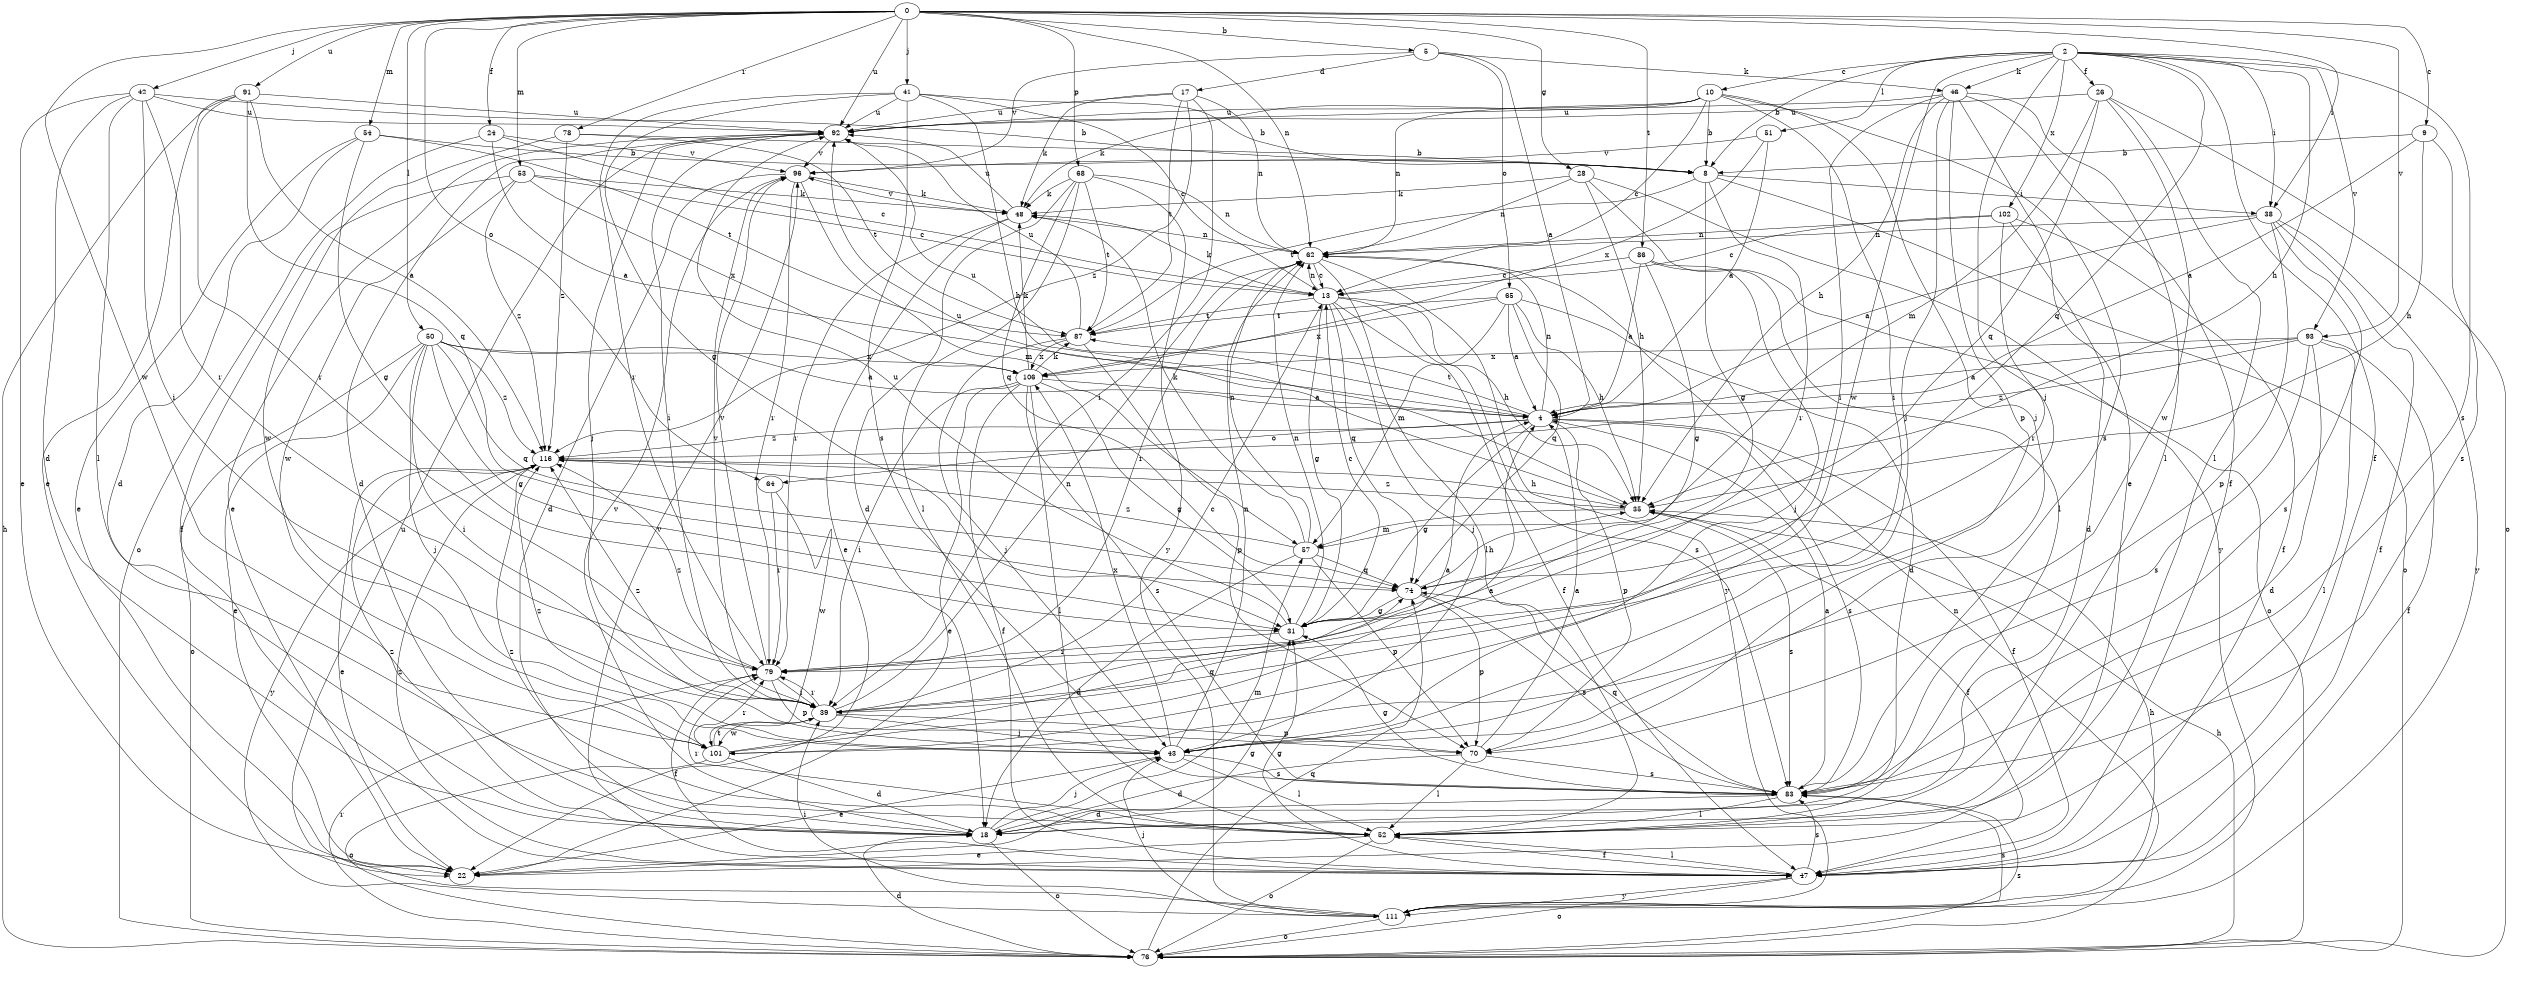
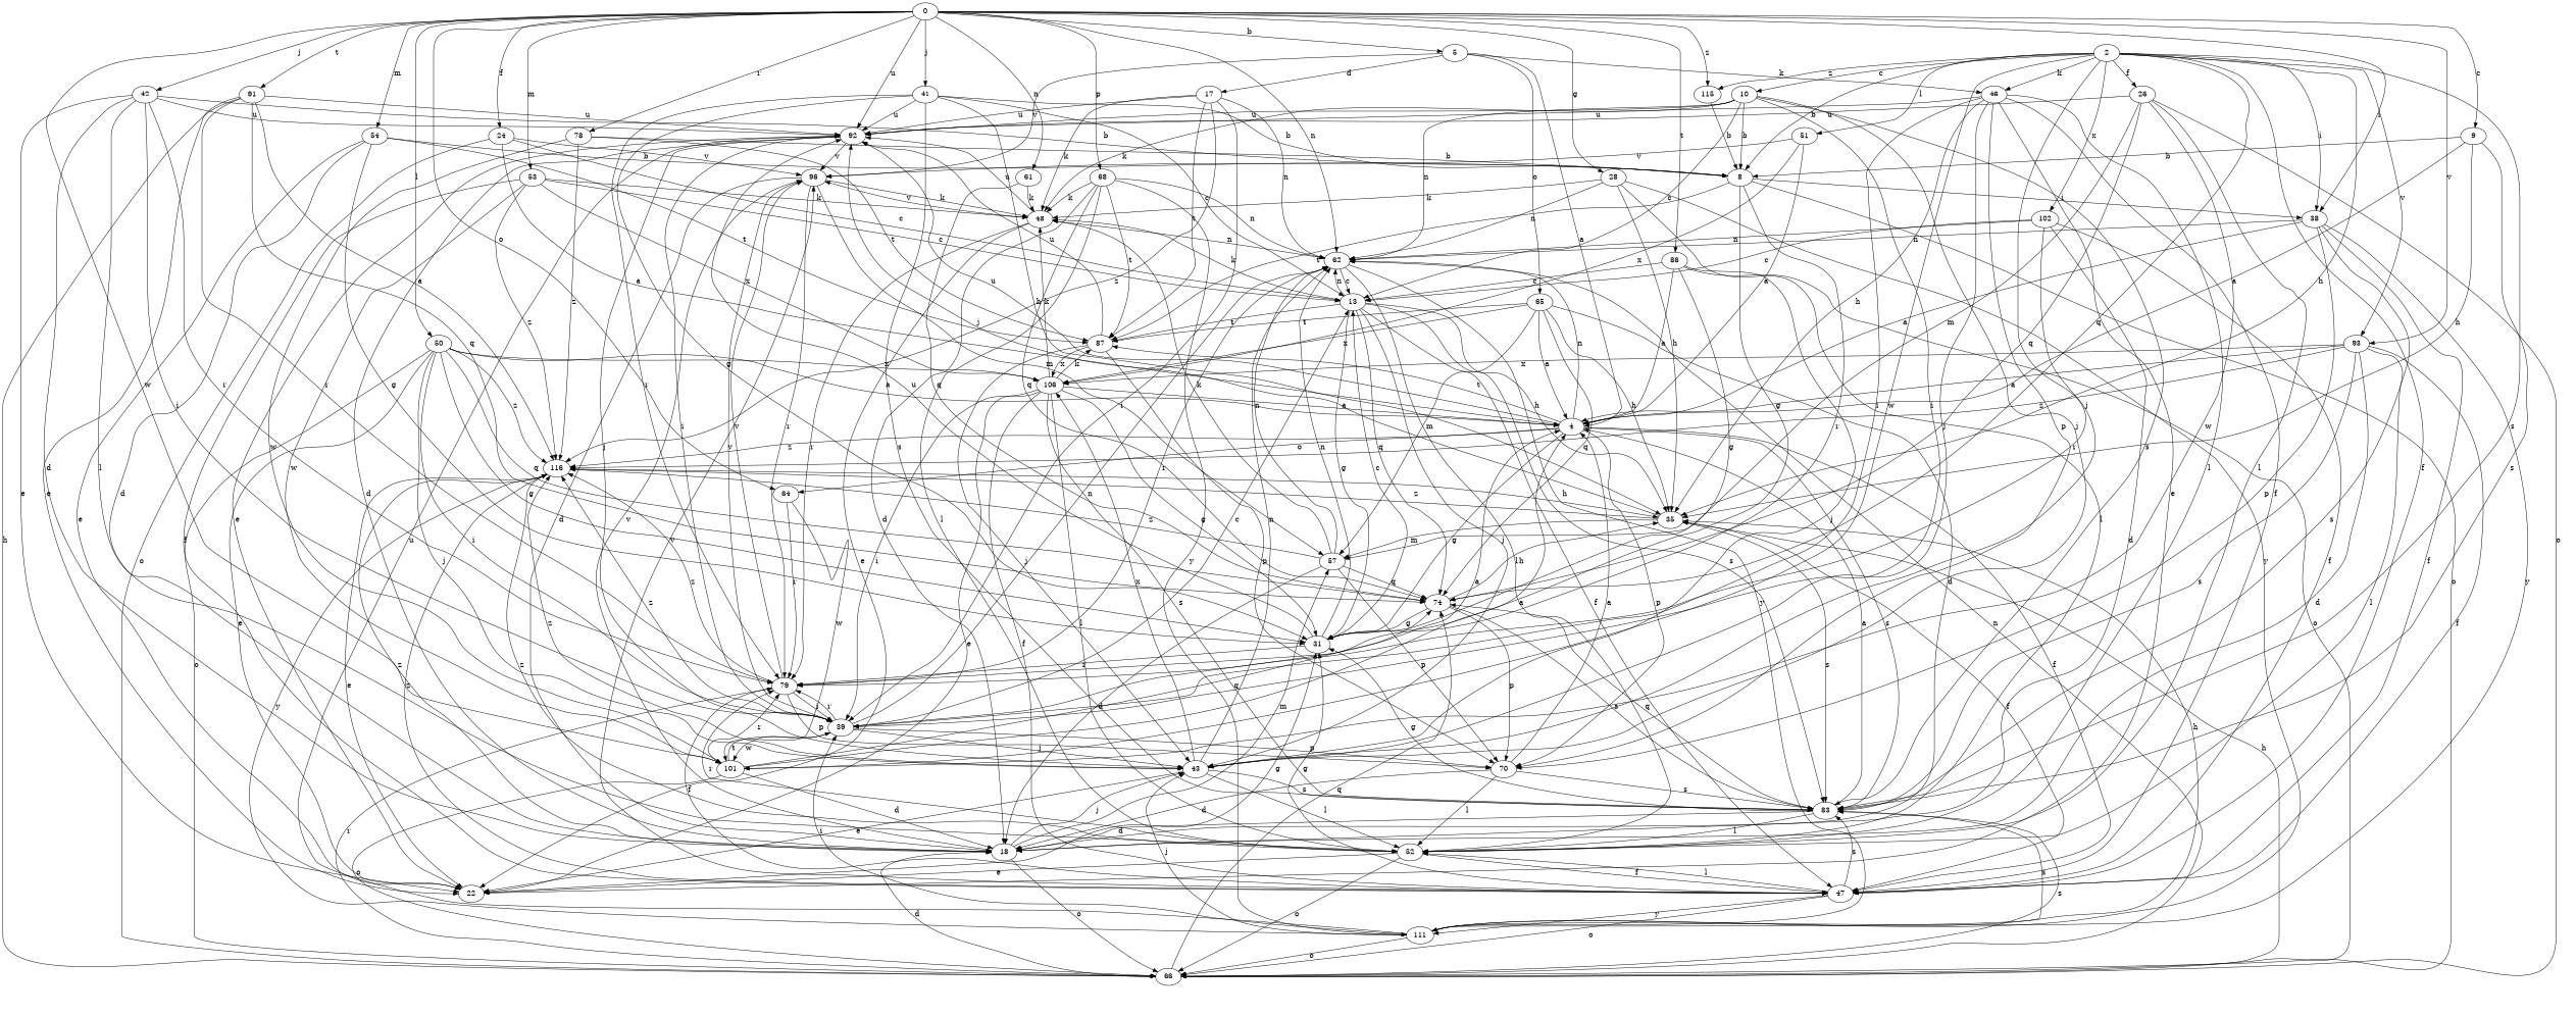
  strict digraph {
    0
    5
    9
    24
    28
    38
    41
    42
    50
    53
    54
+   61
    62
    64
    68
    78
    86
    91
    92
    93
    101
+   115
    46
    4
    17
    65
    96
    8
    35
    83
-   66 [label=76]
+   66
    13
    48
    52
    111
    n36 [label=47]
    70
    31
    79
    39
    18
    22
    43
    116
    74
    106
    87
    2
    10
    26
    51
    102
    57
    0 -> 5 [label=b]
    0 -> 9 [label=c]
    0 -> 24 [label=f]
    0 -> 28 [label=g]
    0 -> 38 [label=i]
    0 -> 41 [label=j]
    0 -> 42 [label=j]
    0 -> 50 [label=l]
    0 -> 53 [label=m]
    0 -> 54 [label=m]
+   0 -> 61 [label=n]
    0 -> 62 [label=n]
    0 -> 64 [label=o]
    0 -> 68 [label=p]
    0 -> 78 [label=r]
    0 -> 86 [label=t]
-   0 -> 91 [label=u]
+   0 -> 91 [label=t]
    0 -> 92 [label=u]
    0 -> 93 [label=v]
    0 -> 101 [label=w]
+   0 -> 115 [label=z]
    5 -> 46 [label=k]
    5 -> 4 [label=a]
    5 -> 17 [label=d]
    5 -> 65 [label=o]
    5 -> 96 [label=v]
    9 -> 4 [label=a]
    9 -> 8 [label=b]
    9 -> 35 [label=h]
    9 -> 83 [label=s]
    24 -> 4 [label=a]
    24 -> 96 [label=v]
    24 -> 66 [label=o]
    24 -> 13 [label=c]
    28 -> 62 [label=n]
    28 -> 35 [label=h]
    28 -> 48 [label=k]
    28 -> 52 [label=l]
    28 -> 111 [label=y]
    38 -> 62 [label=n]
    38 -> 4 [label=a]
    38 -> 83 [label=s]
    38 -> 111 [label=y]
    38 -> n36 [label=f]
    38 -> 70 [label=p]
    41 -> 92 [label=u]
    41 -> 8 [label=b]
    41 -> 35 [label=h]
    41 -> 83 [label=s]
    41 -> 13 [label=c]
    41 -> 31 [label=g]
    41 -> 79 [label=r]
    42 -> 92 [label=u]
    42 -> 8 [label=b]
    42 -> 52 [label=l]
    42 -> 79 [label=r]
    42 -> 39 [label=i]
    42 -> 18 [label=d]
    42 -> 22 [label=e]
    50 -> 4 [label=a]
    50 -> 66 [label=o]
    50 -> 31 [label=g]
    50 -> 39 [label=i]
    50 -> 22 [label=e]
    50 -> 43 [label=j]
    50 -> 116 [label=z]
    50 -> 74 [label=q]
    50 -> 106 [label=x]
    53 -> 101 [label=w]
    53 -> 13 [label=c]
    53 -> 48 [label=k]
    53 -> n36 [label=f]
    53 -> 116 [label=z]
    53 -> 106 [label=x]
    54 -> 8 [label=b]
    54 -> 31 [label=g]
    54 -> 18 [label=d]
    54 -> 22 [label=e]
    54 -> 87 [label=t]
+   61 -> 48 [label=k]
+   61 -> 74 [label=q]
    62 -> 13 [label=c]
    62 -> 52 [label=l]
    62 -> 111 [label=y]
    62 -> 79 [label=r]
    64 -> 101 [label=w]
    64 -> 79 [label=r]
    68 -> 62 [label=n]
    68 -> 48 [label=k]
    68 -> 52 [label=l]
    68 -> 111 [label=y]
    68 -> 18 [label=d]
    68 -> 74 [label=q]
    68 -> 87 [label=t]
    78 -> 101 [label=w]
    78 -> 8 [label=b]
    78 -> 116 [label=z]
    78 -> 87 [label=t]
    86 -> 4 [label=a]
    86 -> 66 [label=o]
    86 -> 13 [label=c]
    86 -> 31 [label=g]
    86 -> 43 [label=j]
    91 -> 92 [label=u]
    91 -> 66 [label=h]
    91 -> 79 [label=r]
    91 -> 22 [label=e]
    91 -> 116 [label=a]
    91 -> 74 [label=q]
    92 -> 96 [label=v]
    92 -> 39 [label=i]
    92 -> 18 [label=d]
    92 -> 22 [label=e]
    92 -> 43 [label=j]
    93 -> 4 [label=a]
    93 -> 83 [label=s]
    93 -> 52 [label=l]
    93 -> n36 [label=f]
    93 -> 18 [label=d]
    93 -> 116 [label=z]
    93 -> 106 [label=x]
    101 -> 4 [label=a]
    101 -> 66 [label=o]
    101 -> 79 [label=r]
    101 -> 39 [label=t]
    101 -> 18 [label=d]
    101 -> 74 [label=q]
+   115 -> 8 [label=b]
    46 -> 92 [label=u]
    46 -> 35 [label=h]
    46 -> 52 [label=l]
    46 -> n36 [label=f]
    46 -> 70 [label=p]
    46 -> 39 [label=i]
    46 -> 22 [label=e]
    46 -> 43 [label=j]
    4 -> 62 [label=n]
    4 -> 64 [label=o]
    4 -> 92 [label=u]
    4 -> 83 [label=s]
    4 -> n36 [label=f]
    4 -> 70 [label=p]
    4 -> 31 [label=g]
    4 -> 116 [label=z]
    4 -> 87 [label=t]
    17 -> 62 [label=n]
    17 -> 92 [label=u]
    17 -> 48 [label=k]
    17 -> 39 [label=i]
    17 -> 116 [label=z]
    17 -> 87 [label=t]
    65 -> 4 [label=a]
    65 -> 35 [label=h]
    65 -> 18 [label=d]
    65 -> 74 [label=q]
    65 -> 106 [label=x]
    65 -> 87 [label=t]
    65 -> 57 [label=m]
    96 -> 48 [label=k]
    96 -> 79 [label=r]
    96 -> 18 [label=d]
    96 -> 57 [label=m]
    8 -> 38 [label=i]
    8 -> 66 [label=o]
    8 -> 31 [label=g]
    8 -> 79 [label=r]
    8 -> 87 [label=t]
-   35 -> 92 [label=u]
+   35 -> 92 [label=j]
    35 -> 83 [label=s]
    35 -> n36 [label=f]
    35 -> 116 [label=z]
    35 -> 57 [label=m]
    83 -> 4 [label=a]
    83 -> 52 [label=l]
    83 -> 31 [label=g]
    83 -> 18 [label=d]
    83 -> 74 [label=q]
    66 -> 62 [label=n]
    66 -> 35 [label=h]
    66 -> 83 [label=s]
    66 -> 79 [label=r]
    66 -> 18 [label=d]
    66 -> 74 [label=q]
    13 -> 62 [label=n]
    13 -> 35 [label=h]
    13 -> 83 [label=s]
    13 -> 48 [label=k]
    13 -> n36 [label=f]
    13 -> 31 [label=g]
    13 -> 43 [label=j]
    13 -> 74 [label=q]
    13 -> 87 [label=t]
    48 -> 62 [label=n]
    48 -> 92 [label=u]
    48 -> 96 [label=v]
    48 -> 79 [label=r]
    48 -> 22 [label=e]
    52 -> 66 [label=o]
    52 -> n36 [label=f]
    52 -> 79 [label=r]
    52 -> 22 [label=e]
    52 -> 116 [label=z]
    111 -> 92 [label=u]
    111 -> 35 [label=h]
    111 -> 83 [label=s]
    111 -> 66 [label=o]
    111 -> 39 [label=i]
    111 -> 43 [label=j]
    n36 -> 96 [label=v]
    n36 -> 83 [label=s]
    n36 -> 66 [label=o]
    n36 -> 52 [label=l]
    n36 -> 111 [label=y]
    n36 -> 31 [label=g]
    n36 -> 116 [label=z]
    70 -> 4 [label=a]
    70 -> 83 [label=s]
    70 -> 52 [label=l]
    70 -> 18 [label=d]
    31 -> 62 [label=n]
    31 -> 92 [label=u]
    31 -> 13 [label=c]
    31 -> 79 [label=r]
    79 -> 96 [label=v]
    79 -> n36 [label=f]
    79 -> 70 [label=p]
    79 -> 39 [label=i]
    79 -> 116 [label=z]
    39 -> 62 [label=n]
    39 -> 101 [label=w]
    39 -> 4 [label=a]
    39 -> 96 [label=v]
    39 -> 13 [label=c]
    39 -> 70 [label=p]
    39 -> 79 [label=r]
    39 -> 43 [label=j]
    39 -> 116 [label=z]
    18 -> 96 [label=v]
    18 -> 66 [label=o]
    18 -> 43 [label=j]
    18 -> 116 [label=z]
    18 -> 57 [label=m]
    22 -> 31 [label=g]
    43 -> 62 [label=n]
    43 -> 83 [label=s]
    43 -> 52 [label=l]
    43 -> 22 [label=e]
    43 -> 116 [label=z]
    43 -> 106 [label=x]
    116 -> 35 [label=h]
    116 -> 111 [label=y]
    116 -> 22 [label=e]
    74 -> 35 [label=h]
    74 -> 83 [label=s]
    74 -> 70 [label=p]
    74 -> 31 [label=g]
    106 -> 4 [label=a]
    106 -> 83 [label=s]
    106 -> 48 [label=k]
    106 -> 52 [label=l]
    106 -> n36 [label=f]
    106 -> 31 [label=g]
    106 -> 39 [label=i]
    106 -> 22 [label=e]
    106 -> 87 [label=k]
    87 -> 92 [label=u]
    87 -> 70 [label=p]
    87 -> 43 [label=j]
    87 -> 106 [label=x]
    2 -> 38 [label=i]
    2 -> 93 [label=v]
    2 -> 101 [label=w]
+   2 -> 115 [label=z]
    2 -> 46 [label=k]
    2 -> 8 [label=b]
    2 -> 35 [label=h]
    2 -> 83 [label=s]
    2 -> n36 [label=f]
    2 -> 43 [label=j]
    2 -> 74 [label=q]
    2 -> 10 [label=c]
    2 -> 26 [label=f]
    2 -> 51 [label=l]
    2 -> 102 [label=x]
    10 -> 62 [label=n]
    10 -> 92 [label=u]
    10 -> 8 [label=b]
    10 -> 83 [label=s]
    10 -> 13 [label=c]
    10 -> 48 [label=k]
    10 -> 39 [label=i]
    10 -> 43 [label=j]
    26 -> 92 [label=u]
    26 -> 101 [label=w]
    26 -> 66 [label=o]
    26 -> 52 [label=l]
    26 -> 74 [label=q]
    26 -> 57 [label=m]
    51 -> 4 [label=a]
    51 -> 96 [label=v]
    51 -> 106 [label=x]
    102 -> 62 [label=n]
    102 -> 13 [label=c]
    102 -> n36 [label=f]
    102 -> 79 [label=r]
    102 -> 18 [label=d]
    57 -> 62 [label=n]
    57 -> 48 [label=k]
    57 -> 70 [label=p]
    57 -> 18 [label=d]
    57 -> 116 [label=z]
    57 -> 74 [label=q]
  }
